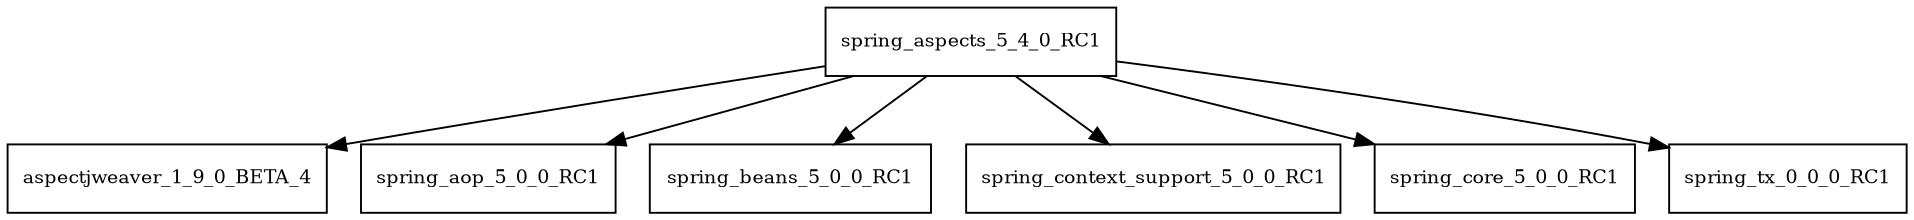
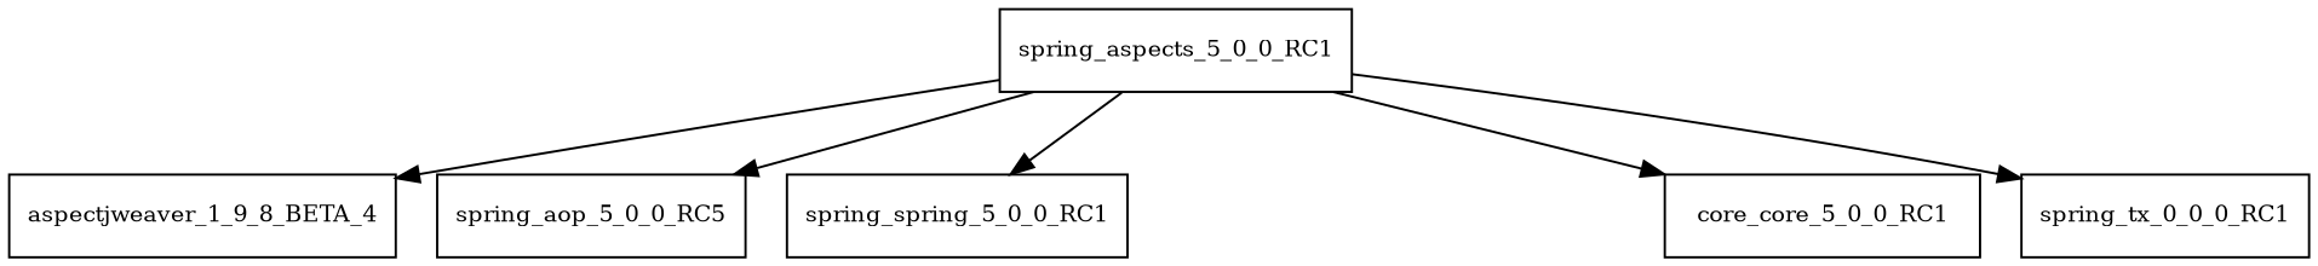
  digraph {
    node [fontsize=10.0 shape=box]
-   spring_aspects_5_0_0_RC1 [label=spring_aspects_5_4_0_RC1]
-   aspectjweaver_1_9_0_BETA_4
-   spring_aop_5_0_0_RC1
-   spring_beans_5_0_0_RC1
-   spring_context_support_5_0_0_RC1
-   spring_core_5_0_0_RC1
+   spring_aspects_5_0_0_RC1
+   aspectjweaver_1_9_0_BETA_4 [label=aspectjweaver_1_9_8_BETA_4]
+   spring_aop_5_0_0_RC1 [label=spring_aop_5_0_0_RC5]
+   spring_beans_5_0_0_RC1 [label=spring_spring_5_0_0_RC1]
+   spring_core_5_0_0_RC1 [label=core_core_5_0_0_RC1]
    n7 [label=spring_tx_0_0_0_RC1]
    spring_aspects_5_0_0_RC1 -> aspectjweaver_1_9_0_BETA_4
    spring_aspects_5_0_0_RC1 -> spring_aop_5_0_0_RC1
    spring_aspects_5_0_0_RC1 -> spring_beans_5_0_0_RC1
-   spring_aspects_5_0_0_RC1 -> spring_context_support_5_0_0_RC1
    spring_aspects_5_0_0_RC1 -> spring_core_5_0_0_RC1
    spring_aspects_5_0_0_RC1 -> n7
  }
